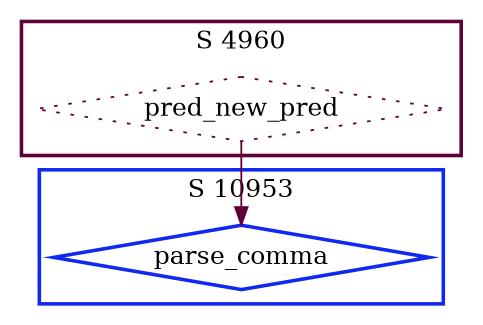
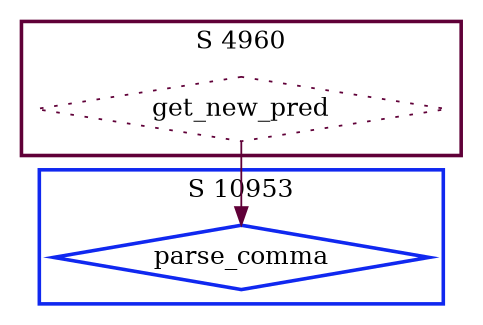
  digraph {
    node [shape=diamond]
-   n1 [color="#600038" label=pred_new_pred style=dotted]
+   n1 [color="#600038" label=get_new_pred style=dotted]
    n2 [color="#1028F0" label=parse_comma style=bold]
    subgraph cluster_1 {
      color="#600038"
      label="S 4960"
      style=bold
      n1
    }
    subgraph cluster_2 {
      color="#1028F0"
      label="S 10953"
      style=bold
      n2
    }
    n1 -> n2 [color="#600038"]
  }
